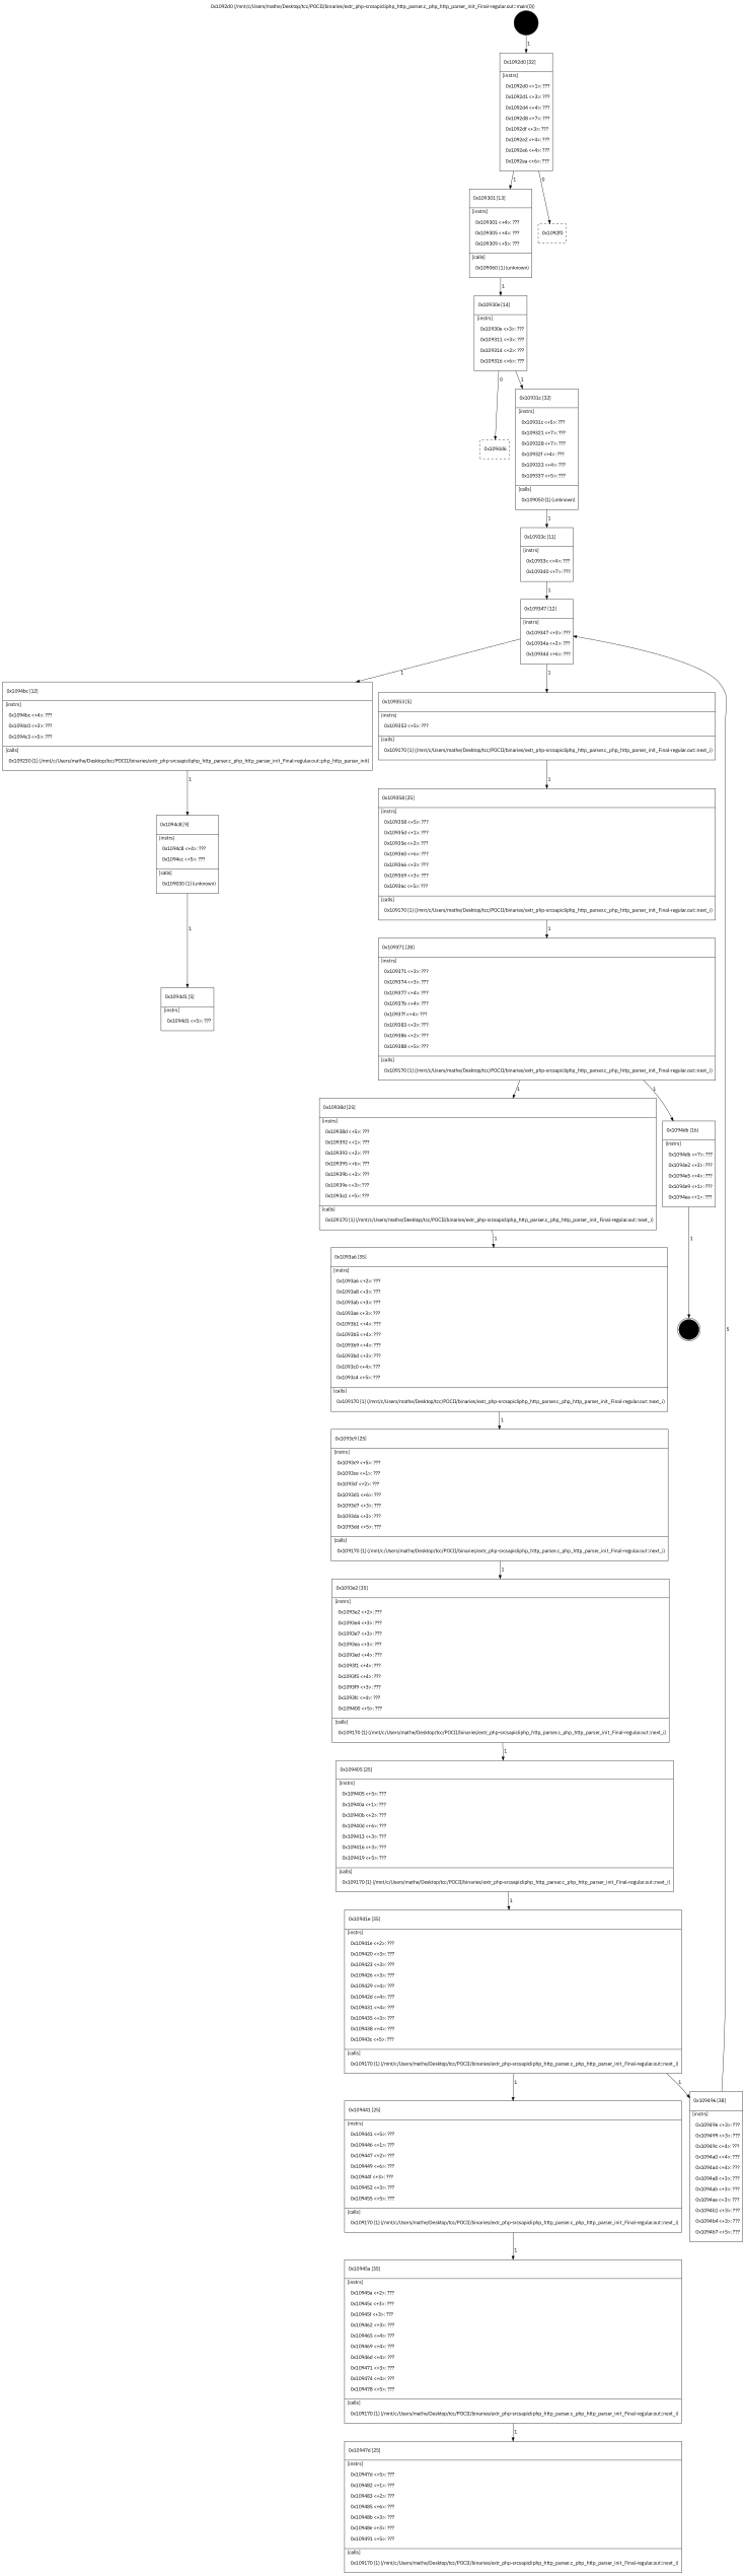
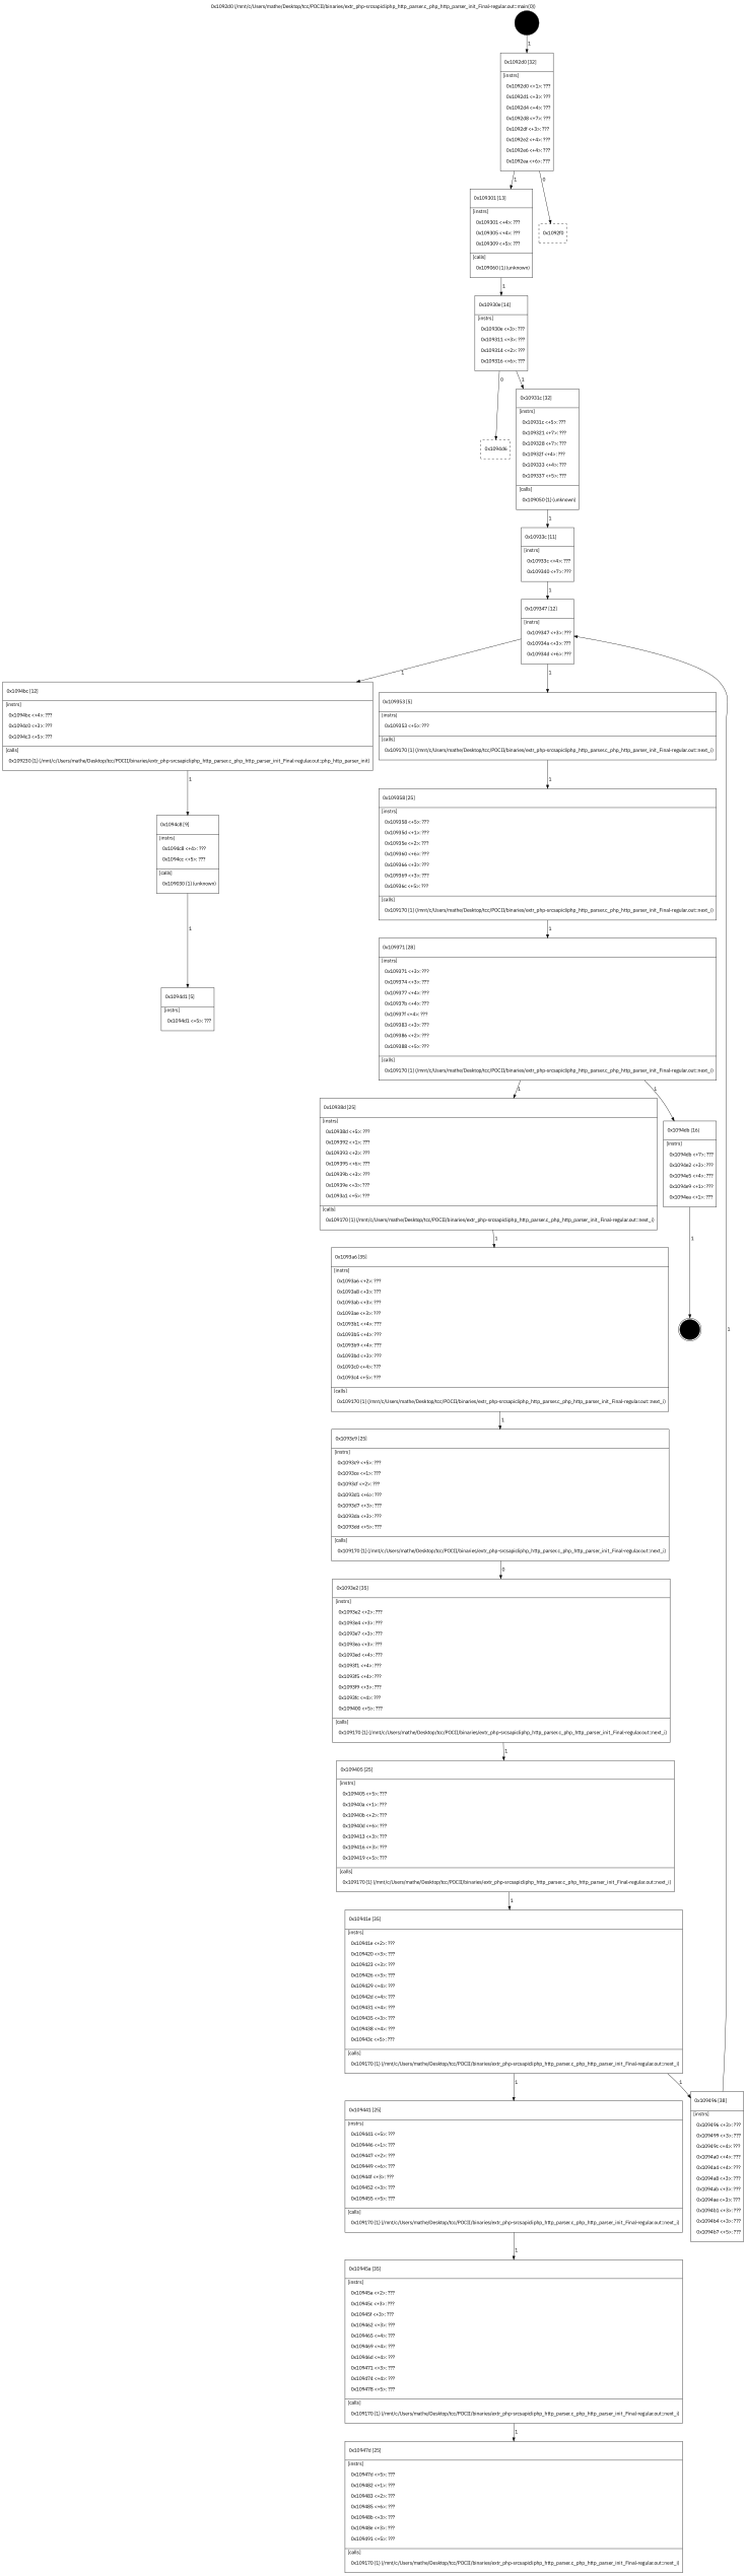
  digraph {
    fontname="IBM Plex Sans"
    label="0x1092d0 (/mnt/c/Users/mathe/Desktop/tcc/POCII/binaries/extr_php-srcsapicliphp_http_parser.c_php_http_parser_init_Final-regular.out::main(0))"
    labelloc=t
    node [fontname="IBM Plex Sans" shape=record]
    edge [fontname="IBM Plex Sans"]
    Entry [fillcolor=black height=0.3 shape=circle style=filled width=0.3]
    n2 [label="{\n     0x1092d0 [32]\l\n     | [instrs]\l\n     &nbsp;&nbsp;0x1092d0 \<+1\>: ???\l\n     &nbsp;&nbsp;0x1092d1 \<+3\>: ???\l\n     &nbsp;&nbsp;0x1092d4 \<+4\>: ???\l\n     &nbsp;&nbsp;0x1092d8 \<+7\>: ???\l\n     &nbsp;&nbsp;0x1092df \<+3\>: ???\l\n     &nbsp;&nbsp;0x1092e2 \<+4\>: ???\l\n     &nbsp;&nbsp;0x1092e6 \<+4\>: ???\l\n     &nbsp;&nbsp;0x1092ea \<+6\>: ???\l\n  }"]
    n3 [label="{\n     0x109301 [13]\l\n     | [instrs]\l\n     &nbsp;&nbsp;0x109301 \<+4\>: ???\l\n     &nbsp;&nbsp;0x109305 \<+4\>: ???\l\n     &nbsp;&nbsp;0x109309 \<+5\>: ???\l\n     | [calls]\l\n     &nbsp;&nbsp;0x109060 \{1\} (unknown)\l\n  }"]
    n4 [label="{\n     0x1092f0\l\n  }" style=dashed]
    n5 [label="{\n     0x10930e [14]\l\n     | [instrs]\l\n     &nbsp;&nbsp;0x10930e \<+3\>: ???\l\n     &nbsp;&nbsp;0x109311 \<+3\>: ???\l\n     &nbsp;&nbsp;0x109314 \<+2\>: ???\l\n     &nbsp;&nbsp;0x109316 \<+6\>: ???\l\n  }"]
    n6 [label="{\n     0x1094d6\l\n  }" style=dashed]
    n7 [label="{\n     0x10931c [32]\l\n     | [instrs]\l\n     &nbsp;&nbsp;0x10931c \<+5\>: ???\l\n     &nbsp;&nbsp;0x109321 \<+7\>: ???\l\n     &nbsp;&nbsp;0x109328 \<+7\>: ???\l\n     &nbsp;&nbsp;0x10932f \<+4\>: ???\l\n     &nbsp;&nbsp;0x109333 \<+4\>: ???\l\n     &nbsp;&nbsp;0x109337 \<+5\>: ???\l\n     | [calls]\l\n     &nbsp;&nbsp;0x109050 \{1\} (unknown)\l\n  }"]
    n8 [label="{\n     0x10933c [11]\l\n     | [instrs]\l\n     &nbsp;&nbsp;0x10933c \<+4\>: ???\l\n     &nbsp;&nbsp;0x109340 \<+7\>: ???\l\n  }"]
    n9 [label="{\n     0x109347 [12]\l\n     | [instrs]\l\n     &nbsp;&nbsp;0x109347 \<+3\>: ???\l\n     &nbsp;&nbsp;0x10934a \<+3\>: ???\l\n     &nbsp;&nbsp;0x10934d \<+6\>: ???\l\n  }"]
    Exit [fillcolor=black height=0.3 peripheries=2 shape=circle style=filled width=0.3]
    n11 [label="{\n     0x1094bc [12]\l\n     | [instrs]\l\n     &nbsp;&nbsp;0x1094bc \<+4\>: ???\l\n     &nbsp;&nbsp;0x1094c0 \<+3\>: ???\l\n     &nbsp;&nbsp;0x1094c3 \<+5\>: ???\l\n     | [calls]\l\n     &nbsp;&nbsp;0x109230 \{1\} (/mnt/c/Users/mathe/Desktop/tcc/POCII/binaries/extr_php-srcsapicliphp_http_parser.c_php_http_parser_init_Final-regular.out::php_http_parser_init)\l\n  }"]
    n12 [label="{\n     0x109353 [5]\l\n     | [instrs]\l\n     &nbsp;&nbsp;0x109353 \<+5\>: ???\l\n     | [calls]\l\n     &nbsp;&nbsp;0x109170 \{1\} (/mnt/c/Users/mathe/Desktop/tcc/POCII/binaries/extr_php-srcsapicliphp_http_parser.c_php_http_parser_init_Final-regular.out::next_i)\l\n  }"]
    n13 [label="{\n     0x1094c8 [9]\l\n     | [instrs]\l\n     &nbsp;&nbsp;0x1094c8 \<+4\>: ???\l\n     &nbsp;&nbsp;0x1094cc \<+5\>: ???\l\n     | [calls]\l\n     &nbsp;&nbsp;0x109030 \{1\} (unknown)\l\n  }"]
    n14 [label="{\n     0x109358 [25]\l\n     | [instrs]\l\n     &nbsp;&nbsp;0x109358 \<+5\>: ???\l\n     &nbsp;&nbsp;0x10935d \<+1\>: ???\l\n     &nbsp;&nbsp;0x10935e \<+2\>: ???\l\n     &nbsp;&nbsp;0x109360 \<+6\>: ???\l\n     &nbsp;&nbsp;0x109366 \<+3\>: ???\l\n     &nbsp;&nbsp;0x109369 \<+3\>: ???\l\n     &nbsp;&nbsp;0x10936c \<+5\>: ???\l\n     | [calls]\l\n     &nbsp;&nbsp;0x109170 \{1\} (/mnt/c/Users/mathe/Desktop/tcc/POCII/binaries/extr_php-srcsapicliphp_http_parser.c_php_http_parser_init_Final-regular.out::next_i)\l\n  }"]
    n15 [label="{\n     0x1094d1 [5]\l\n     | [instrs]\l\n     &nbsp;&nbsp;0x1094d1 \<+5\>: ???\l\n  }"]
    n16 [label="{\n     0x109371 [28]\l\n     | [instrs]\l\n     &nbsp;&nbsp;0x109371 \<+3\>: ???\l\n     &nbsp;&nbsp;0x109374 \<+3\>: ???\l\n     &nbsp;&nbsp;0x109377 \<+4\>: ???\l\n     &nbsp;&nbsp;0x10937b \<+4\>: ???\l\n     &nbsp;&nbsp;0x10937f \<+4\>: ???\l\n     &nbsp;&nbsp;0x109383 \<+3\>: ???\l\n     &nbsp;&nbsp;0x109386 \<+2\>: ???\l\n     &nbsp;&nbsp;0x109388 \<+5\>: ???\l\n     | [calls]\l\n     &nbsp;&nbsp;0x109170 \{1\} (/mnt/c/Users/mathe/Desktop/tcc/POCII/binaries/extr_php-srcsapicliphp_http_parser.c_php_http_parser_init_Final-regular.out::next_i)\l\n  }"]
    n17 [label="{\n     0x10938d [25]\l\n     | [instrs]\l\n     &nbsp;&nbsp;0x10938d \<+5\>: ???\l\n     &nbsp;&nbsp;0x109392 \<+1\>: ???\l\n     &nbsp;&nbsp;0x109393 \<+2\>: ???\l\n     &nbsp;&nbsp;0x109395 \<+6\>: ???\l\n     &nbsp;&nbsp;0x10939b \<+3\>: ???\l\n     &nbsp;&nbsp;0x10939e \<+3\>: ???\l\n     &nbsp;&nbsp;0x1093a1 \<+5\>: ???\l\n     | [calls]\l\n     &nbsp;&nbsp;0x109170 \{1\} (/mnt/c/Users/mathe/Desktop/tcc/POCII/binaries/extr_php-srcsapicliphp_http_parser.c_php_http_parser_init_Final-regular.out::next_i)\l\n  }"]
    n18 [label="{\n     0x1094db [16]\l\n     | [instrs]\l\n     &nbsp;&nbsp;0x1094db \<+7\>: ???\l\n     &nbsp;&nbsp;0x1094e2 \<+3\>: ???\l\n     &nbsp;&nbsp;0x1094e5 \<+4\>: ???\l\n     &nbsp;&nbsp;0x1094e9 \<+1\>: ???\l\n     &nbsp;&nbsp;0x1094ea \<+1\>: ???\l\n  }"]
    n19 [label="{\n     0x1093a6 [35]\l\n     | [instrs]\l\n     &nbsp;&nbsp;0x1093a6 \<+2\>: ???\l\n     &nbsp;&nbsp;0x1093a8 \<+3\>: ???\l\n     &nbsp;&nbsp;0x1093ab \<+3\>: ???\l\n     &nbsp;&nbsp;0x1093ae \<+3\>: ???\l\n     &nbsp;&nbsp;0x1093b1 \<+4\>: ???\l\n     &nbsp;&nbsp;0x1093b5 \<+4\>: ???\l\n     &nbsp;&nbsp;0x1093b9 \<+4\>: ???\l\n     &nbsp;&nbsp;0x1093bd \<+3\>: ???\l\n     &nbsp;&nbsp;0x1093c0 \<+4\>: ???\l\n     &nbsp;&nbsp;0x1093c4 \<+5\>: ???\l\n     | [calls]\l\n     &nbsp;&nbsp;0x109170 \{1\} (/mnt/c/Users/mathe/Desktop/tcc/POCII/binaries/extr_php-srcsapicliphp_http_parser.c_php_http_parser_init_Final-regular.out::next_i)\l\n  }"]
    n20 [label="{\n     0x1093c9 [25]\l\n     | [instrs]\l\n     &nbsp;&nbsp;0x1093c9 \<+5\>: ???\l\n     &nbsp;&nbsp;0x1093ce \<+1\>: ???\l\n     &nbsp;&nbsp;0x1093cf \<+2\>: ???\l\n     &nbsp;&nbsp;0x1093d1 \<+6\>: ???\l\n     &nbsp;&nbsp;0x1093d7 \<+3\>: ???\l\n     &nbsp;&nbsp;0x1093da \<+3\>: ???\l\n     &nbsp;&nbsp;0x1093dd \<+5\>: ???\l\n     | [calls]\l\n     &nbsp;&nbsp;0x109170 \{1\} (/mnt/c/Users/mathe/Desktop/tcc/POCII/binaries/extr_php-srcsapicliphp_http_parser.c_php_http_parser_init_Final-regular.out::next_i)\l\n  }"]
    n21 [label="{\n     0x1093e2 [35]\l\n     | [instrs]\l\n     &nbsp;&nbsp;0x1093e2 \<+2\>: ???\l\n     &nbsp;&nbsp;0x1093e4 \<+3\>: ???\l\n     &nbsp;&nbsp;0x1093e7 \<+3\>: ???\l\n     &nbsp;&nbsp;0x1093ea \<+3\>: ???\l\n     &nbsp;&nbsp;0x1093ed \<+4\>: ???\l\n     &nbsp;&nbsp;0x1093f1 \<+4\>: ???\l\n     &nbsp;&nbsp;0x1093f5 \<+4\>: ???\l\n     &nbsp;&nbsp;0x1093f9 \<+3\>: ???\l\n     &nbsp;&nbsp;0x1093fc \<+4\>: ???\l\n     &nbsp;&nbsp;0x109400 \<+5\>: ???\l\n     | [calls]\l\n     &nbsp;&nbsp;0x109170 \{1\} (/mnt/c/Users/mathe/Desktop/tcc/POCII/binaries/extr_php-srcsapicliphp_http_parser.c_php_http_parser_init_Final-regular.out::next_i)\l\n  }"]
    n22 [label="{\n     0x109405 [25]\l\n     | [instrs]\l\n     &nbsp;&nbsp;0x109405 \<+5\>: ???\l\n     &nbsp;&nbsp;0x10940a \<+1\>: ???\l\n     &nbsp;&nbsp;0x10940b \<+2\>: ???\l\n     &nbsp;&nbsp;0x10940d \<+6\>: ???\l\n     &nbsp;&nbsp;0x109413 \<+3\>: ???\l\n     &nbsp;&nbsp;0x109416 \<+3\>: ???\l\n     &nbsp;&nbsp;0x109419 \<+5\>: ???\l\n     | [calls]\l\n     &nbsp;&nbsp;0x109170 \{1\} (/mnt/c/Users/mathe/Desktop/tcc/POCII/binaries/extr_php-srcsapicliphp_http_parser.c_php_http_parser_init_Final-regular.out::next_i)\l\n  }"]
    n23 [label="{\n     0x10941e [35]\l\n     | [instrs]\l\n     &nbsp;&nbsp;0x10941e \<+2\>: ???\l\n     &nbsp;&nbsp;0x109420 \<+3\>: ???\l\n     &nbsp;&nbsp;0x109423 \<+3\>: ???\l\n     &nbsp;&nbsp;0x109426 \<+3\>: ???\l\n     &nbsp;&nbsp;0x109429 \<+4\>: ???\l\n     &nbsp;&nbsp;0x10942d \<+4\>: ???\l\n     &nbsp;&nbsp;0x109431 \<+4\>: ???\l\n     &nbsp;&nbsp;0x109435 \<+3\>: ???\l\n     &nbsp;&nbsp;0x109438 \<+4\>: ???\l\n     &nbsp;&nbsp;0x10943c \<+5\>: ???\l\n     | [calls]\l\n     &nbsp;&nbsp;0x109170 \{1\} (/mnt/c/Users/mathe/Desktop/tcc/POCII/binaries/extr_php-srcsapicliphp_http_parser.c_php_http_parser_init_Final-regular.out::next_i)\l\n  }"]
    n24 [label="{\n     0x109441 [25]\l\n     | [instrs]\l\n     &nbsp;&nbsp;0x109441 \<+5\>: ???\l\n     &nbsp;&nbsp;0x109446 \<+1\>: ???\l\n     &nbsp;&nbsp;0x109447 \<+2\>: ???\l\n     &nbsp;&nbsp;0x109449 \<+6\>: ???\l\n     &nbsp;&nbsp;0x10944f \<+3\>: ???\l\n     &nbsp;&nbsp;0x109452 \<+3\>: ???\l\n     &nbsp;&nbsp;0x109455 \<+5\>: ???\l\n     | [calls]\l\n     &nbsp;&nbsp;0x109170 \{1\} (/mnt/c/Users/mathe/Desktop/tcc/POCII/binaries/extr_php-srcsapicliphp_http_parser.c_php_http_parser_init_Final-regular.out::next_i)\l\n  }"]
    n25 [label="{\n     0x109496 [38]\l\n     | [instrs]\l\n     &nbsp;&nbsp;0x109496 \<+3\>: ???\l\n     &nbsp;&nbsp;0x109499 \<+3\>: ???\l\n     &nbsp;&nbsp;0x10949c \<+4\>: ???\l\n     &nbsp;&nbsp;0x1094a0 \<+4\>: ???\l\n     &nbsp;&nbsp;0x1094a4 \<+4\>: ???\l\n     &nbsp;&nbsp;0x1094a8 \<+3\>: ???\l\n     &nbsp;&nbsp;0x1094ab \<+3\>: ???\l\n     &nbsp;&nbsp;0x1094ae \<+3\>: ???\l\n     &nbsp;&nbsp;0x1094b1 \<+3\>: ???\l\n     &nbsp;&nbsp;0x1094b4 \<+3\>: ???\l\n     &nbsp;&nbsp;0x1094b7 \<+5\>: ???\l\n  }"]
    n26 [label="{\n     0x10945a [35]\l\n     | [instrs]\l\n     &nbsp;&nbsp;0x10945a \<+2\>: ???\l\n     &nbsp;&nbsp;0x10945c \<+3\>: ???\l\n     &nbsp;&nbsp;0x10945f \<+3\>: ???\l\n     &nbsp;&nbsp;0x109462 \<+3\>: ???\l\n     &nbsp;&nbsp;0x109465 \<+4\>: ???\l\n     &nbsp;&nbsp;0x109469 \<+4\>: ???\l\n     &nbsp;&nbsp;0x10946d \<+4\>: ???\l\n     &nbsp;&nbsp;0x109471 \<+3\>: ???\l\n     &nbsp;&nbsp;0x109474 \<+4\>: ???\l\n     &nbsp;&nbsp;0x109478 \<+5\>: ???\l\n     | [calls]\l\n     &nbsp;&nbsp;0x109170 \{1\} (/mnt/c/Users/mathe/Desktop/tcc/POCII/binaries/extr_php-srcsapicliphp_http_parser.c_php_http_parser_init_Final-regular.out::next_i)\l\n  }"]
    n27 [label="{\n     0x10947d [25]\l\n     | [instrs]\l\n     &nbsp;&nbsp;0x10947d \<+5\>: ???\l\n     &nbsp;&nbsp;0x109482 \<+1\>: ???\l\n     &nbsp;&nbsp;0x109483 \<+2\>: ???\l\n     &nbsp;&nbsp;0x109485 \<+6\>: ???\l\n     &nbsp;&nbsp;0x10948b \<+3\>: ???\l\n     &nbsp;&nbsp;0x10948e \<+3\>: ???\l\n     &nbsp;&nbsp;0x109491 \<+5\>: ???\l\n     | [calls]\l\n     &nbsp;&nbsp;0x109170 \{1\} (/mnt/c/Users/mathe/Desktop/tcc/POCII/binaries/extr_php-srcsapicliphp_http_parser.c_php_http_parser_init_Final-regular.out::next_i)\l\n  }"]
    Entry -> n2 [label=" 1"]
    n2 -> n3 [label=" 1"]
    n2 -> n4 [label=" 0"]
    n3 -> n5 [label=" 1"]
    n5 -> n6 [label=" 0"]
    n5 -> n7 [label=" 1"]
    n7 -> n8 [label=" 1"]
    n8 -> n9 [label=" 1"]
    n9 -> n11 [label=" 1"]
    n9 -> n12 [label=" 1"]
    n11 -> n13 [label=" 1"]
    n12 -> n14 [label=" 1"]
    n13 -> n15 [label=" 1"]
    n14 -> n16 [label=" 1"]
    n16 -> n17 [label=" 1"]
    n16 -> n18 [label=" 1"]
    n17 -> n19 [label=" 1"]
    n18 -> Exit [label=" 1"]
    n19 -> n20 [label=" 1"]
-   n20 -> n21 [label=" 1"]
+   n20 -> n21 [label=" 0"]
    n21 -> n22 [label=" 1"]
    n22 -> n23 [label=" 1"]
    n23 -> n24 [label=" 1"]
    n23 -> n25 [label=" 1"]
    n24 -> n26 [label=" 1"]
-   n25 -> n9 [label=" 5"]
+   n25 -> n9 [label=" 1"]
    n26 -> n27 [label=" 1"]
  }
